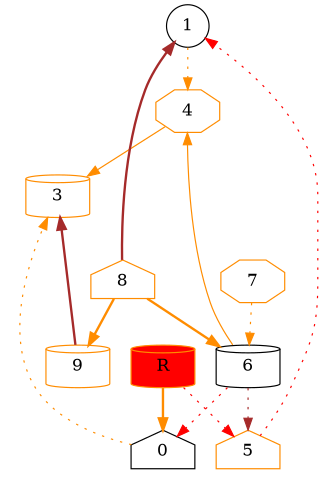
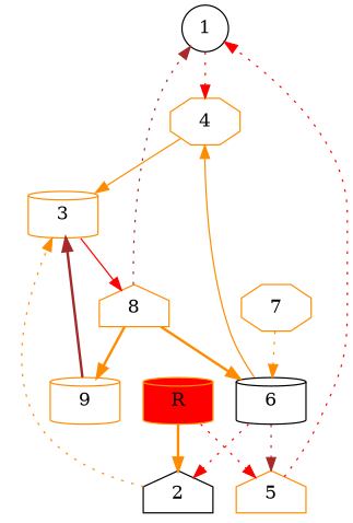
  digraph {
    node [color=darkorange shape=cylinder]
    edge [color=darkorange style=dotted]
    1 [color=black shape=circle]
    4 [shape=octagon]
    3
-   2 [color=black shape=house label=0]
+   2 [color=black shape=house]
    8 [shape=house]
    6 [color=black]
    9
    5 [shape=house]
    7 [shape=octagon]
    R [fillcolor="#ff0000" style=filled]
-   1 -> 4
+   1 -> 4 [color=red]
    4 -> 3 [style=solid]
+   3 -> 8 [color=red style=solid]
    2 -> 3
-   8 -> 1 [color=brown style=bold]
+   8 -> 1 [color=brown]
    8 -> 6 [style=bold]
    8 -> 9 [style=bold]
    6 -> 4 [style=solid]
    6 -> 2 [color=red]
    6 -> 5 [color=brown]
    9 -> 3 [color=brown style=bold]
    5 -> 1 [color=red]
    7 -> 6
    R -> 2 [style=bold]
    R -> 5 [color=red]
  }
